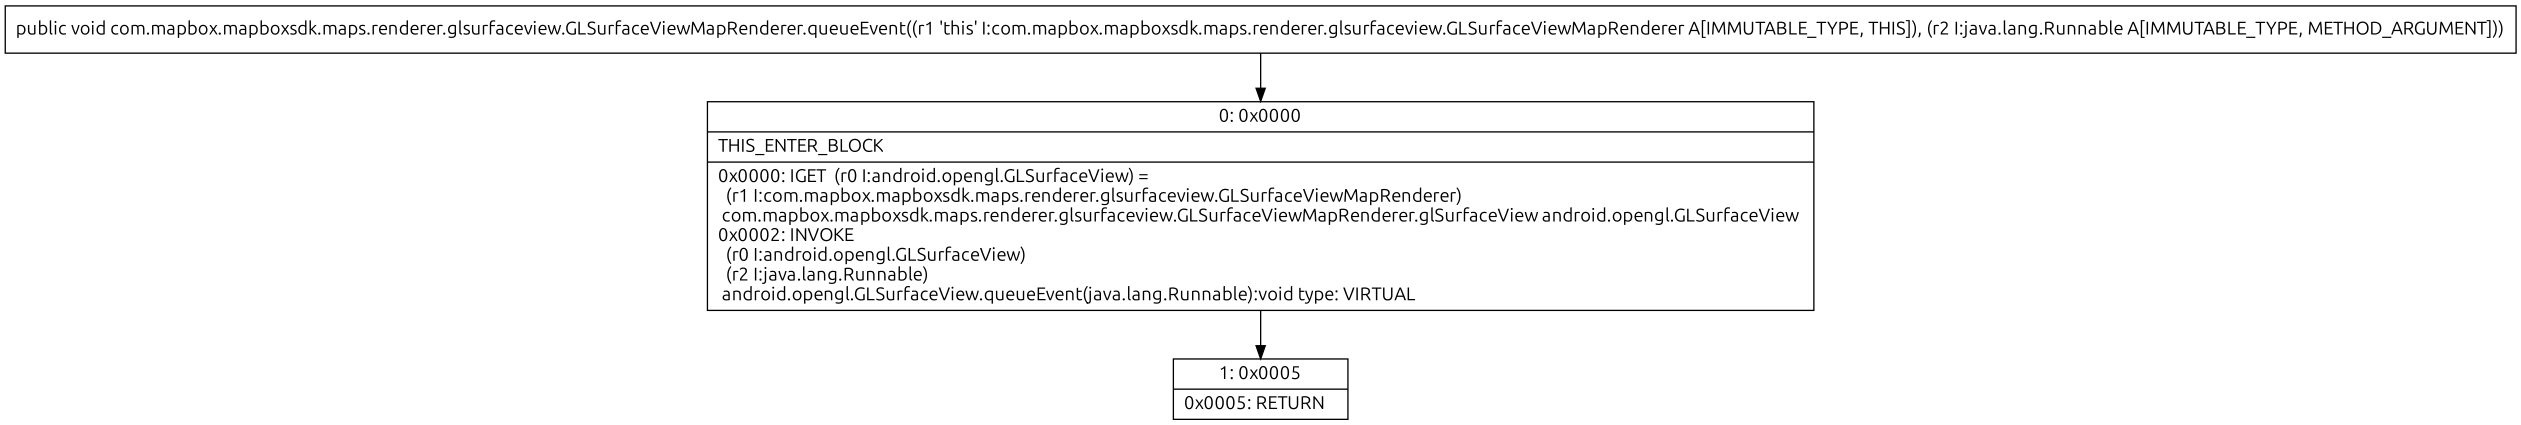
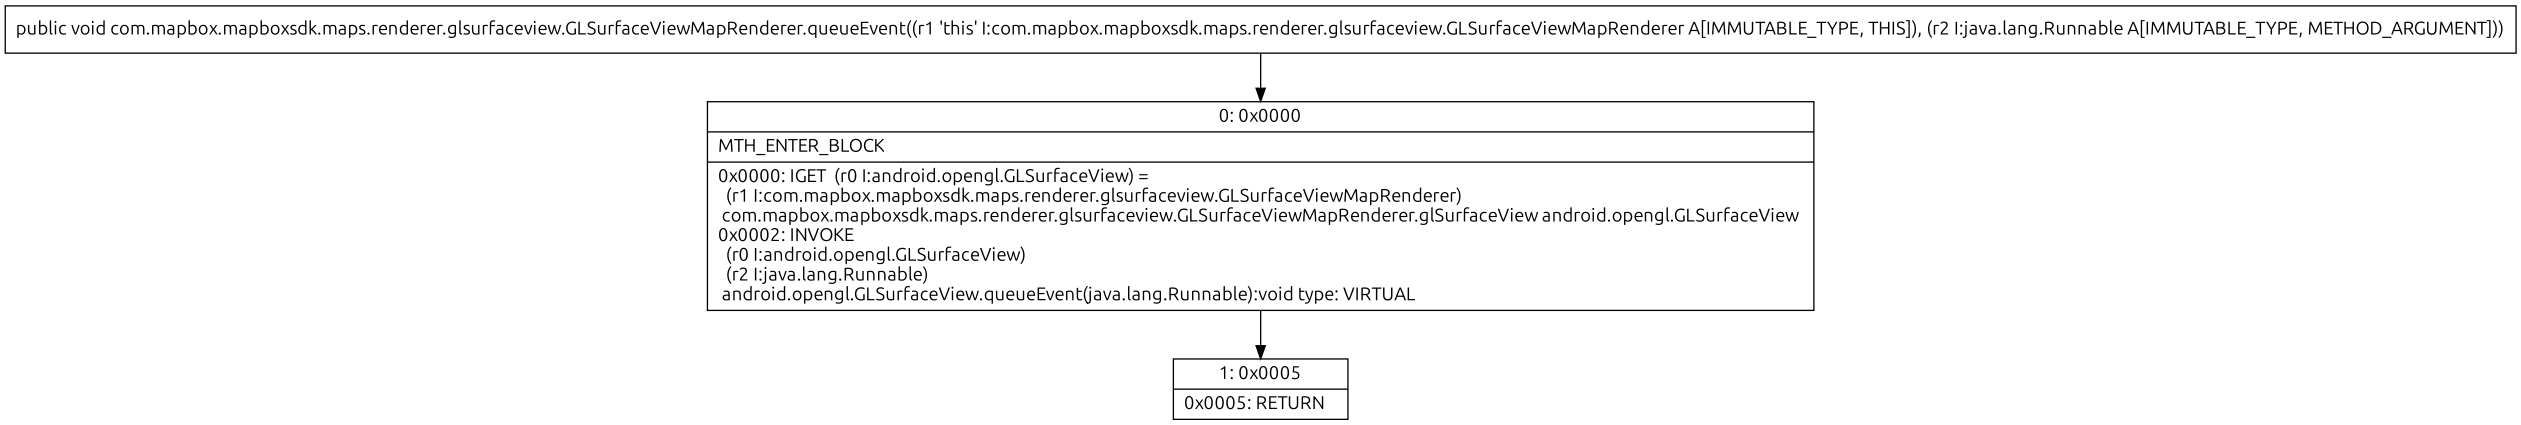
  digraph {
    fontname=Ubuntu
    node [shape=record fontname=Ubuntu]
    edge [fontname=Ubuntu]
-   n1 [label="{0\:\ 0x0000|THIS_ENTER_BLOCK\l|0x0000: IGET  (r0 I:android.opengl.GLSurfaceView) = \l  (r1 I:com.mapbox.mapboxsdk.maps.renderer.glsurfaceview.GLSurfaceViewMapRenderer)\l com.mapbox.mapboxsdk.maps.renderer.glsurfaceview.GLSurfaceViewMapRenderer.glSurfaceView android.opengl.GLSurfaceView \l0x0002: INVOKE  \l  (r0 I:android.opengl.GLSurfaceView)\l  (r2 I:java.lang.Runnable)\l android.opengl.GLSurfaceView.queueEvent(java.lang.Runnable):void type: VIRTUAL \l}"]
+   n1 [label="{0\:\ 0x0000|MTH_ENTER_BLOCK\l|0x0000: IGET  (r0 I:android.opengl.GLSurfaceView) = \l  (r1 I:com.mapbox.mapboxsdk.maps.renderer.glsurfaceview.GLSurfaceViewMapRenderer)\l com.mapbox.mapboxsdk.maps.renderer.glsurfaceview.GLSurfaceViewMapRenderer.glSurfaceView android.opengl.GLSurfaceView \l0x0002: INVOKE  \l  (r0 I:android.opengl.GLSurfaceView)\l  (r2 I:java.lang.Runnable)\l android.opengl.GLSurfaceView.queueEvent(java.lang.Runnable):void type: VIRTUAL \l}"]
    n2 [label="{1\:\ 0x0005|0x0005: RETURN   \l}"]
    n3 [label="{public void com.mapbox.mapboxsdk.maps.renderer.glsurfaceview.GLSurfaceViewMapRenderer.queueEvent((r1 'this' I:com.mapbox.mapboxsdk.maps.renderer.glsurfaceview.GLSurfaceViewMapRenderer A[IMMUTABLE_TYPE, THIS]), (r2 I:java.lang.Runnable A[IMMUTABLE_TYPE, METHOD_ARGUMENT])) }"]
    n1 -> n2
    n3 -> n1
  }
